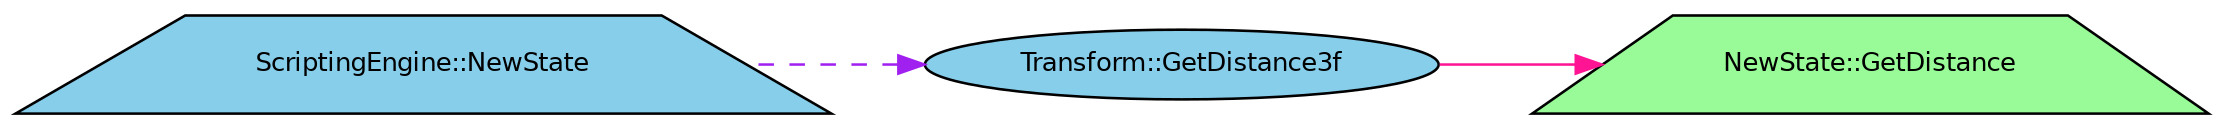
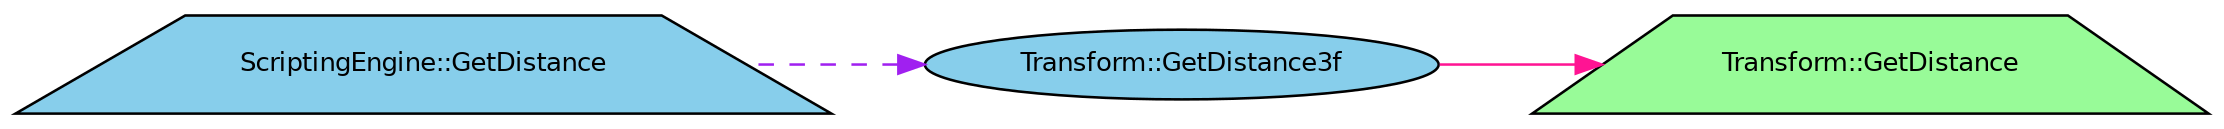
  digraph {
    rankdir=RL
    node [color=black fillcolor=skyblue fontname=Helvetica fontsize=10 shape=trapezium style=filled]
    edge [dir=back fontname=Helvetica fontsize=10 labelfontname=Helvetica labelfontsize=10]
-   n1 [fillcolor=palegreen fontcolor=black height=0.2 label="NewState::GetDistance" width=0.4]
+   n1 [fillcolor=palegreen fontcolor=black height=0.2 label="Transform::GetDistance" width=0.4]
    n2 [height=0.2 label="Transform::GetDistance3f" shape=ellipse width=0.4]
-   n3 [height=0.2 label="ScriptingEngine::NewState" width=0.4]
+   n3 [height=0.2 label="ScriptingEngine::GetDistance" width=0.4]
    n1 -> n2 [color=deeppink style=solid]
    n2 -> n3 [color=purple style=dashed]
  }
